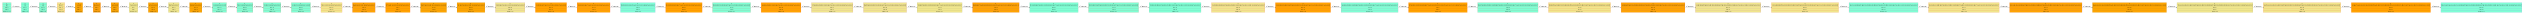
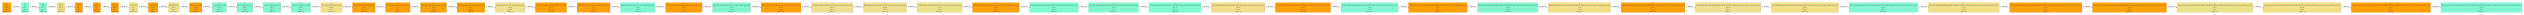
  digraph {
    rankdir=LR
    node [fontname=Calibri fontsize=20 shape=record style=filled fillcolor=orange color=red]
    edge [fontname=Calibri fontsize=20 arrowhead=onormal]
-   n1 [label="1 | [0] | Dist: 0 | Size: 0 | Weight: 254,5" fillcolor=aquamarine]
+   n1 [label="1 | [0] | Dist: 0 | Size: 0 | Weight: 254,5"]
    n2 [label="2 | [1] | Dist: 1 | Size: 1 | Weight: 255" fillcolor=aquamarine color=gray40]
    n3 [label="2 | [2,1] | Dist: 2 | Size: 2 | Weight: 255" fillcolor=aquamarine]
    n4 [label="2 | [3,2,1] | Dist: 3 | Size: 3 | Weight: 255" fillcolor=khaki]
    n5 [label="2 | [4,3,2,1] | Dist: 4 | Size: 4 | Weight: 255" color=gray40]
    n6 [label="2 | [5,4,3,2,1] | Dist: 5 | Size: 5 | Weight: 255" color=purple]
    n7 [label="2 | [6,5,4,3,2,1] | Dist: 6 | Size: 6 | Weight: 255" color=gray40]
    n8 [label="2 | [7,6,5,4,3,2,1] | Dist: 7 | Size: 7 | Weight: 255" fillcolor=khaki color=gray40]
    n9 [label="2 | [8,7,6,5,4,3,2,1] | Dist: 8 | Size: 8 | Weight: 255" color=gray40]
    n10 [label="2 | [9,8,7,6,5,4,3,2,1] | Dist: 9 | Size: 9 | Weight: 255" fillcolor=khaki color=gray40]
    n11 [label="2 | [10,9,8,7,6,5,4,3,2,1] | Dist: 10 | Size: 10 | Weight: 255" color=gray40]
    n12 [label="2 | [11,10,9,8,7,6,5,4,3,2,1] | Dist: 11 | Size: 11 | Weight: 255" fillcolor=aquamarine]
    n13 [label="2 | [12,11,10,9,8,7,6,5,4,3,2,1] | Dist: 12 | Size: 12 | Weight: 255" fillcolor=aquamarine]
    n14 [label="2 | [13,12,11,10,9,8,7,6,5,4,3,2,1] | Dist: 13 | Size: 13 | Weight: 255" fillcolor=aquamarine]
    n15 [label="2 | [14,13,12,11,10,9,8,7,6,5,4,3,2,1] | Dist: 14 | Size: 14 | Weight: 255" fillcolor=aquamarine]
    n16 [label="2 | [15,14,13,12,11,10,9,8,7,6,5,4,3,2,1] | Dist: 15 | Size: 15 | Weight: 255" fillcolor=khaki]
    n17 [label="2 | [16,15,14,13,12,11,10,9,8,7,6,5,4,3,2,1] | Dist: 16 | Size: 16 | Weight: 255" color=purple]
    n18 [label="2 | [17,16,15,14,13,12,11,10,9,8,7,6,5,4,3,2,1] | Dist: 17 | Size: 17 | Weight: 255"]
    n19 [label="2 | [18,17,16,15,14,13,12,11,10,9,8,7,6,5,4,3,2,1] | Dist: 18 | Size: 18 | Weight: 255" color=gray40]
    n20 [label="2 | [19,18,17,16,15,14,13,12,11,10,9,8,7,6,5,4,3,2,1] | Dist: 19 | Size: 19 | Weight: 255" color=gray40]
    n21 [label="2 | [20,19,18,17,16,15,14,13,12,11,10,9,8,7,6,5,4,3,2,1] | Dist: 20 | Size: 20 | Weight: 255" fillcolor=khaki color=purple]
    n22 [label="2 | [21,20,19,18,17,16,15,14,13,12,11,10,9,8,7,6,5,4,3,2,1] | Dist: 21 | Size: 21 | Weight: 255"]
    n23 [label="2 | [22,21,20,19,18,17,16,15,14,13,12,11,10,9,8,7,6,5,4,3,2,1] | Dist: 22 | Size: 22 | Weight: 255" color=deeppink]
    n24 [label="2 | [23,22,21,20,19,18,17,16,15,14,13,12,11,10,9,8,7,6,5,4,3,2,1] | Dist: 23 | Size: 23 | Weight: 255" fillcolor=aquamarine color=purple]
    n25 [label="2 | [24,23,22,21,20,19,18,17,16,15,14,13,12,11,10,9,8,7,6,5,4,3,2,1] | Dist: 24 | Size: 24 | Weight: 255"]
    n26 [label="2 | [25,24,23,22,21,20,19,18,17,16,15,14,13,12,11,10,9,8,7,6,5,4,3,2,1] | Dist: 25 | Size: 25 | Weight: 255" fillcolor=aquamarine]
    n27 [label="2 | [26,25,24,23,22,21,20,19,18,17,16,15,14,13,12,11,10,9,8,7,6,5,4,3,2,1] | Dist: 26 | Size: 26 | Weight: 255" color=deeppink]
    n28 [label="2 | [27,26,25,24,23,22,21,20,19,18,17,16,15,14,13,12,11,10,9,8,7,6,5,4,3,2,1] | Dist: 27 | Size: 27 | Weight: 255" fillcolor=khaki color=purple]
    n29 [label="2 | [28,27,26,25,24,23,22,21,20,19,18,17,16,15,14,13,12,11,10,9,8,7,6,5,4,3,2,1] | Dist: 28 | Size: 28 | Weight: 255" fillcolor=khaki color=purple]
    n30 [label="2 | [29,28,27,26,25,24,23,22,21,20,19,18,17,16,15,14,13,12,11,10,9,8,7,6,5,4,3,2,1] | Dist: 29 | Size: 29 | Weight: 255" fillcolor=khaki color=gray40]
    n31 [label="2 | [30,29,28,27,26,25,24,23,22,21,20,19,18,17,16,15,14,13,12,11,10,9,8,7,6,5,4,3,2,1] | Dist: 30 | Size: 30 | Weight: 255" color=purple]
    n32 [label="2 | [31,30,29,28,27,26,25,24,23,22,21,20,19,18,17,16,15,14,13,12,11,10,9,8,7,6,5,4,3,2,1] | Dist: 31 | Size: 31 | Weight: 255" fillcolor=aquamarine color=gray40]
    n33 [label="2 | [32,31,30,29,28,27,26,25,24,23,22,21,20,19,18,17,16,15,14,13,12,11,10,9,8,7,6,5,4,3,2,1] | Dist: 32 | Size: 32 | Weight: 255" fillcolor=aquamarine]
    n34 [label="2 | [33,32,31,30,29,28,27,26,25,24,23,22,21,20,19,18,17,16,15,14,13,12,11,10,9,8,7,6,5,4,3,2,1] | Dist: 33 | Size: 33 | Weight: 255" fillcolor=aquamarine color=gray40]
    n35 [label="2 | [34,33,32,31,30,29,28,27,26,25,24,23,22,21,20,19,18,17,16,15,14,13,12,11,10,9,8,7,6,5,4,3,2,1] | Dist: 34 | Size: 34 | Weight: 255" fillcolor=khaki color=deeppink]
    n36 [label="2 | [35,34,33,32,31,30,29,28,27,26,25,24,23,22,21,20,19,18,17,16,15,14,13,12,11,10,9,8,7,6,5,4,3,2,1] | Dist: 35 | Size: 35 | Weight: 255" color=deeppink]
    n37 [label="2 | [36,35,34,33,32,31,30,29,28,27,26,25,24,23,22,21,20,19,18,17,16,15,14,13,12,11,10,9,8,7,6,5,4,3,2,1] | Dist: 36 | Size: 36 | Weight: 255" fillcolor=aquamarine color=deeppink]
    n38 [label="2 | [37,36,35,34,33,32,31,30,29,28,27,26,25,24,23,22,21,20,19,18,17,16,15,14,13,12,11,10,9,8,7,6,5,4,3,2,1] | Dist: 37 | Size: 37 | Weight: 255"]
    n39 [label="2 | [38,37,36,35,34,33,32,31,30,29,28,27,26,25,24,23,22,21,20,19,18,17,16,15,14,13,12,11,10,9,8,7,6,5,4,3,2,1] | Dist: 38 | Size: 38 | Weight: 255" fillcolor=aquamarine]
    n40 [label="2 | [39,38,37,36,35,34,33,32,31,30,29,28,27,26,25,24,23,22,21,20,19,18,17,16,15,14,13,12,11,10,9,8,7,6,5,4,3,2,1] | Dist: 39 | Size: 39 | Weight: 255" fillcolor=khaki]
    n41 [label="2 | [40,39,38,37,36,35,34,33,32,31,30,29,28,27,26,25,24,23,22,21,20,19,18,17,16,15,14,13,12,11,10,9,8,7,6,5,4,3,2,1] | Dist: 40 | Size: 40 | Weight: 255" color=purple]
    n42 [label="2 | [41,40,39,38,37,36,35,34,33,32,31,30,29,28,27,26,25,24,23,22,21,20,19,18,17,16,15,14,13,12,11,10,9,8,7,6,5,4,3,2,1] | Dist: 41 | Size: 41 | Weight: 255" fillcolor=khaki color=purple]
    n43 [label="2 | [42,41,40,39,38,37,36,35,34,33,32,31,30,29,28,27,26,25,24,23,22,21,20,19,18,17,16,15,14,13,12,11,10,9,8,7,6,5,4,3,2,1] | Dist: 42 | Size: 42 | Weight: 255" fillcolor=khaki]
    n44 [label="2 | [43,42,41,40,39,38,37,36,35,34,33,32,31,30,29,28,27,26,25,24,23,22,21,20,19,18,17,16,15,14,13,12,11,10,9,8,7,6,5,4,3,2,1] | Dist: 43 | Size: 43 | Weight: 255" fillcolor=aquamarine color=deeppink]
    n45 [label="2 | [44,43,42,41,40,39,38,37,36,35,34,33,32,31,30,29,28,27,26,25,24,23,22,21,20,19,18,17,16,15,14,13,12,11,10,9,8,7,6,5,4,3,2,1] | Dist: 44 | Size: 44 | Weight: 255" fillcolor=khaki]
    n46 [label="2 | [45,44,43,42,41,40,39,38,37,36,35,34,33,32,31,30,29,28,27,26,25,24,23,22,21,20,19,18,17,16,15,14,13,12,11,10,9,8,7,6,5,4,3,2,1] | Dist: 45 | Size: 45 | Weight: 255" color=purple]
    n47 [label="2 | [46,45,44,43,42,41,40,39,38,37,36,35,34,33,32,31,30,29,28,27,26,25,24,23,22,21,20,19,18,17,16,15,14,13,12,11,10,9,8,7,6,5,4,3,2,1] | Dist: 46 | Size: 46 | Weight: 255" color=gray40]
    n48 [label="2 | [47,46,45,44,43,42,41,40,39,38,37,36,35,34,33,32,31,30,29,28,27,26,25,24,23,22,21,20,19,18,17,16,15,14,13,12,11,10,9,8,7,6,5,4,3,2,1] | Dist: 47 | Size: 47 | Weight: 255" fillcolor=khaki color=gray40]
    n49 [label="2 | [48,47,46,45,44,43,42,41,40,39,38,37,36,35,34,33,32,31,30,29,28,27,26,25,24,23,22,21,20,19,18,17,16,15,14,13,12,11,10,9,8,7,6,5,4,3,2,1] | Dist: 48 | Size: 48 | Weight: 255" fillcolor=khaki]
    n50 [label="2 | [49,48,47,46,45,44,43,42,41,40,39,38,37,36,35,34,33,32,31,30,29,28,27,26,25,24,23,22,21,20,19,18,17,16,15,14,13,12,11,10,9,8,7,6,5,4,3,2,1] | Dist: 49 | Size: 49 | Weight: 255"]
    n51 [label="2 | [50,49,48,47,46,45,44,43,42,41,40,39,38,37,36,35,34,33,32,31,30,29,28,27,26,25,24,23,22,21,20,19,18,17,16,15,14,13,12,11,10,9,8,7,6,5,4,3,2,1] | Dist: 50 | Size: 50 | Weight: 255" fillcolor=aquamarine color=purple]
    n1 -> n2 [label=" # | ADD1(c0); "]
    n2 -> n3 [label=" # | INCR1(c0); " arrowhead=diamond]
    n3 -> n4 [label=" # | INCR1(c0); "]
    n4 -> n5 [label=" # | INCR1(c0); " arrowhead=diamond]
    n5 -> n6 [label=" # | INCR1(c0); "]
    n6 -> n7 [label=" # | INCR1(c0); " arrowhead=tee]
    n7 -> n8 [label=" # | INCR1(c0); "]
    n8 -> n9 [label=" # | INCR1(c0); " arrowhead=diamond]
    n9 -> n10 [label=" # | INCR1(c0); " arrowhead=diamond]
    n10 -> n11 [label=" # | INCR1(c0); "]
    n11 -> n12 [label=" # | INCR1(c0); " arrowhead=tee]
    n12 -> n13 [label=" # | INCR1(c0); " arrowhead=diamond]
    n13 -> n14 [label=" # | INCR1(c0); " arrowhead=diamond]
    n14 -> n15 [label=" # | INCR1(c0); " arrowhead=diamond]
    n15 -> n16 [label=" # | INCR1(c0); "]
    n16 -> n17 [label=" # | INCR1(c0); " arrowhead=tee]
    n17 -> n18 [label=" # | INCR1(c0); "]
    n18 -> n19 [label=" # | INCR1(c0); " arrowhead=tee]
    n19 -> n20 [label=" # | INCR1(c0); " arrowhead=diamond]
    n20 -> n21 [label=" # | INCR1(c0); " arrowhead=tee]
    n21 -> n22 [label=" # | INCR1(c0); " arrowhead=diamond]
    n22 -> n23 [label=" # | INCR1(c0); "]
    n23 -> n24 [label=" # | INCR1(c0); "]
    n24 -> n25 [label=" # | INCR1(c0); "]
    n25 -> n26 [label=" # | INCR1(c0); "]
    n26 -> n27 [label=" # | INCR1(c0); " arrowhead=diamond]
    n27 -> n28 [label=" # | INCR1(c0); " arrowhead=diamond]
    n28 -> n29 [label=" # | INCR1(c0); "]
    n29 -> n30 [label=" # | INCR1(c0); " arrowhead=tee]
    n30 -> n31 [label=" # | INCR1(c0); " arrowhead=diamond]
    n31 -> n32 [label=" # | INCR1(c0); " arrowhead=diamond]
    n32 -> n33 [label=" # | INCR1(c0); "]
    n33 -> n34 [label=" # | INCR1(c0); " arrowhead=tee]
    n34 -> n35 [label=" # | INCR1(c0); "]
    n35 -> n36 [label=" # | INCR1(c0); " arrowhead=tee]
    n36 -> n37 [label=" # | INCR1(c0); "]
    n37 -> n38 [label=" # | INCR1(c0); " arrowhead=diamond]
    n38 -> n39 [label=" # | INCR1(c0); "]
    n39 -> n40 [label=" # | INCR1(c0); "]
    n40 -> n41 [label=" # | INCR1(c0); " arrowhead=tee]
    n41 -> n42 [label=" # | INCR1(c0); " arrowhead=tee]
    n42 -> n43 [label=" # | INCR1(c0); " arrowhead=tee]
    n43 -> n44 [label=" # | INCR1(c0); "]
    n44 -> n45 [label=" # | INCR1(c0); " arrowhead=tee]
    n45 -> n46 [label=" # | INCR1(c0); "]
    n46 -> n47 [label=" # | INCR1(c0); " arrowhead=diamond]
    n47 -> n48 [label=" # | INCR1(c0); " arrowhead=diamond]
    n48 -> n49 [label=" # | INCR1(c0); " arrowhead=tee]
    n49 -> n50 [label=" # | INCR1(c0); " arrowhead=diamond]
    n50 -> n51 [label=" # | INCR1(c0); " arrowhead=tee]
  }
